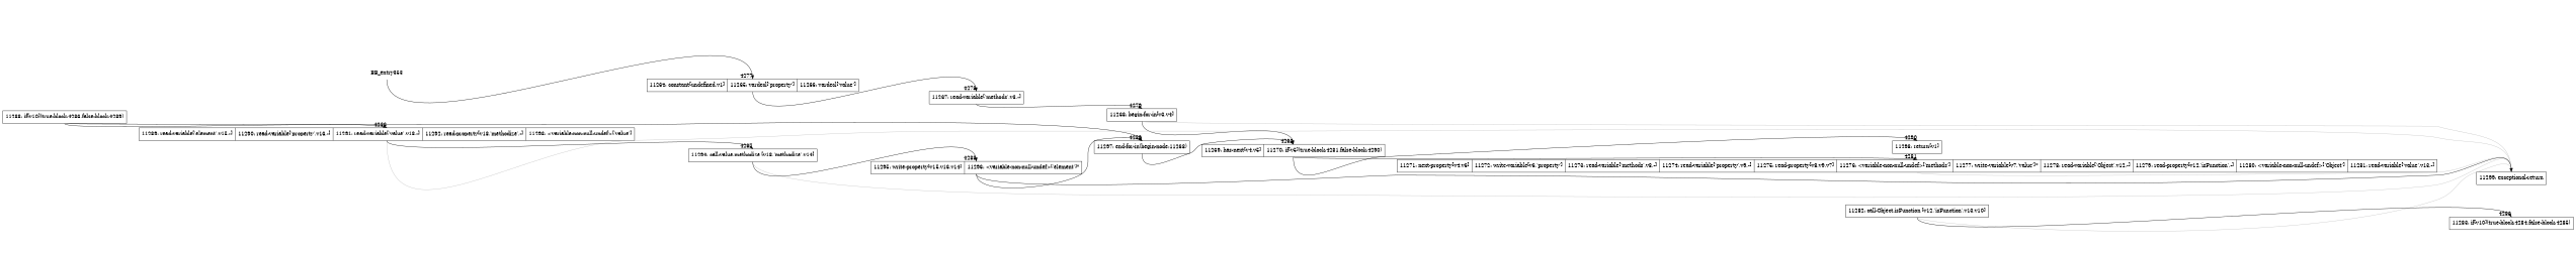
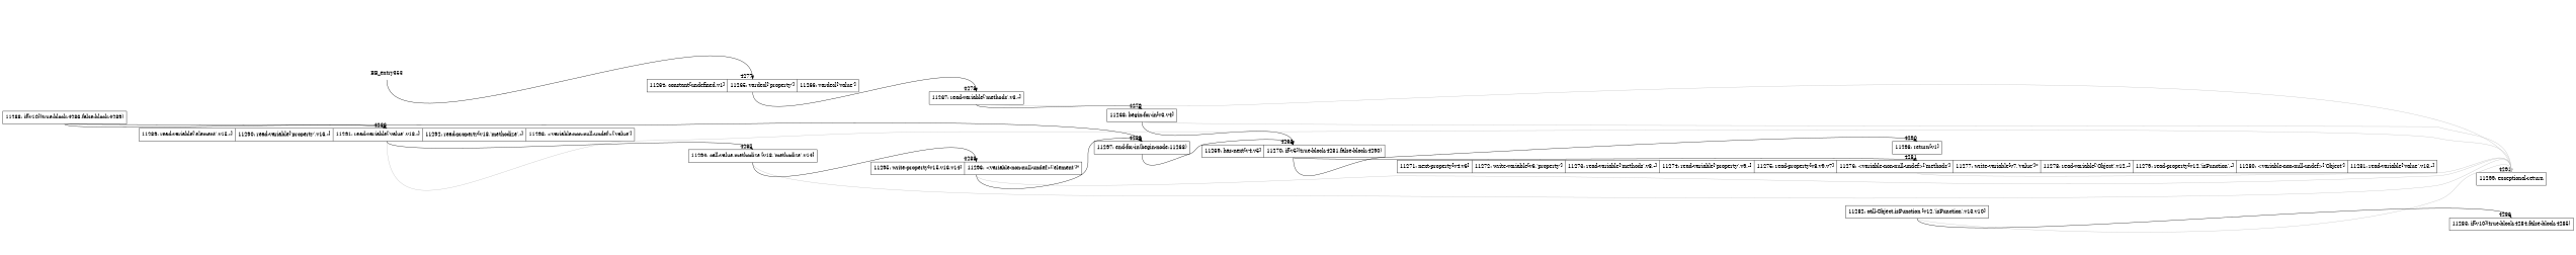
  digraph {
    rankdir=LR
    node [shape=record]
    edge [headport=n tailport=s]
    n1 [label=BB_entry353 shape=none]
    n2 [label="{11264: constant[undefined,v1]|11265: vardecl['property']|11266: vardecl['value']}"]
    n3 [label="{11267: read-variable['methods',v3,-]}"]
    n4 [label="{11268: begin-for-in[v3,v4]}"]
    n5 [label="{11299: exceptional-return}"]
    n6 [label="{11269: has-next[v4,v5]|11270: if[v5](true-block:4281,false-block:4290)}"]
    n7 [label="{11271: next-property[v4,v6]|11272: write-variable[v6,'property']|11273: read-variable['methods',v8,-]|11274: read-variable['property',v9,-]|11275: read-property[v8,v9,v7]|11276: \<variable-non-null-undef\>['methods']|11277: write-variable[v7,'value']*|11278: read-variable['Object',v12,-]|11279: read-property[v12,'isFunction',-]|11280: \<variable-non-null-undef\>['Object']|11281: read-variable['value',v13,-]}"]
    n8 [label="{11298: return[v1]}"]
    n9 [label="{11282: call-Object.isFunction [v12,'isFunction',v13,v10]}"]
    n10 [label="{11283: if[v10](true-block:4284,false-block:4285)}"]
    n11 [label="{11288: if[v10](true-block:4286,false-block:4289)}"]
    n12 [label="{11289: read-variable['element',v15,-]|11290: read-variable['property',v16,-]|11291: read-variable['value',v18,-]|11292: read-property[v18,'methodize',-]|11293: \<variable-non-null-undef\>['value']}"]
    n13 [label="{11297: end-for-in(begin-node:11268)}"]
    n14 [label="{11294: call-value.methodize [v18,'methodize',v14]}"]
    n15 [label="{11295: write-property[v15,v16,v14]|11296: \<variable-non-null-undef\>['element']*}"]
    n1 -> n2 [headlabel="    4277"]
    n2 -> n3 [headlabel="      4278"]
    n3 -> n4 [headlabel="      4279"]
+   n3 -> n5 [color=gray headlabel="      4291"]
    n4 -> n5 [color=gray]
    n4 -> n6 [headlabel="      4280"]
    n6 -> n7 [headlabel="      4281"]
    n6 -> n8 [headlabel="      4290"]
    n7 -> n5 [color=gray]
    n9 -> n5 [color=gray]
    n9 -> n10 [headlabel="      4283"]
    n11 -> n12 [headlabel="      4286"]
    n11 -> n13 [headlabel="      4289"]
    n12 -> n5 [color=gray]
    n12 -> n14 [headlabel="      4287"]
    n13 -> n6
    n14 -> n5 [color=gray]
    n14 -> n15 [headlabel="      4288"]
-   n15 -> n5 [color=black]
+   n15 -> n5 [color=gray]
    n15 -> n13
  }
